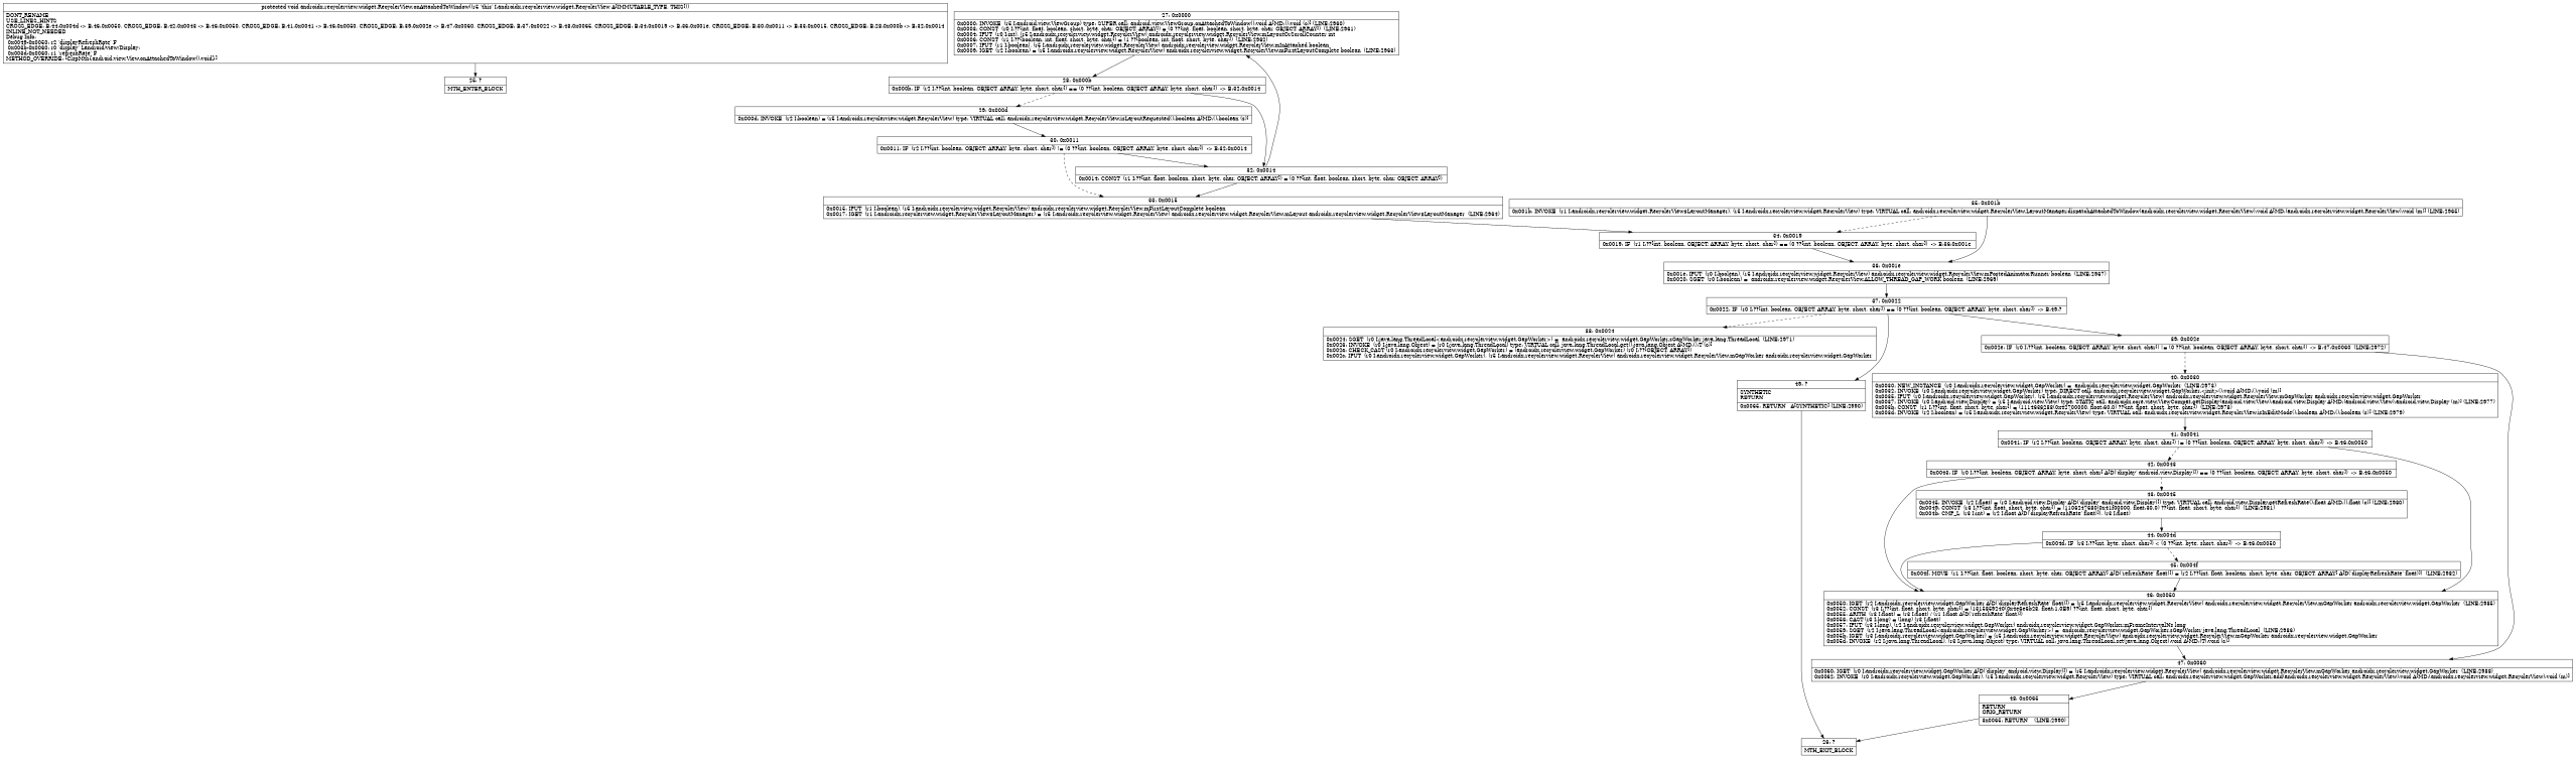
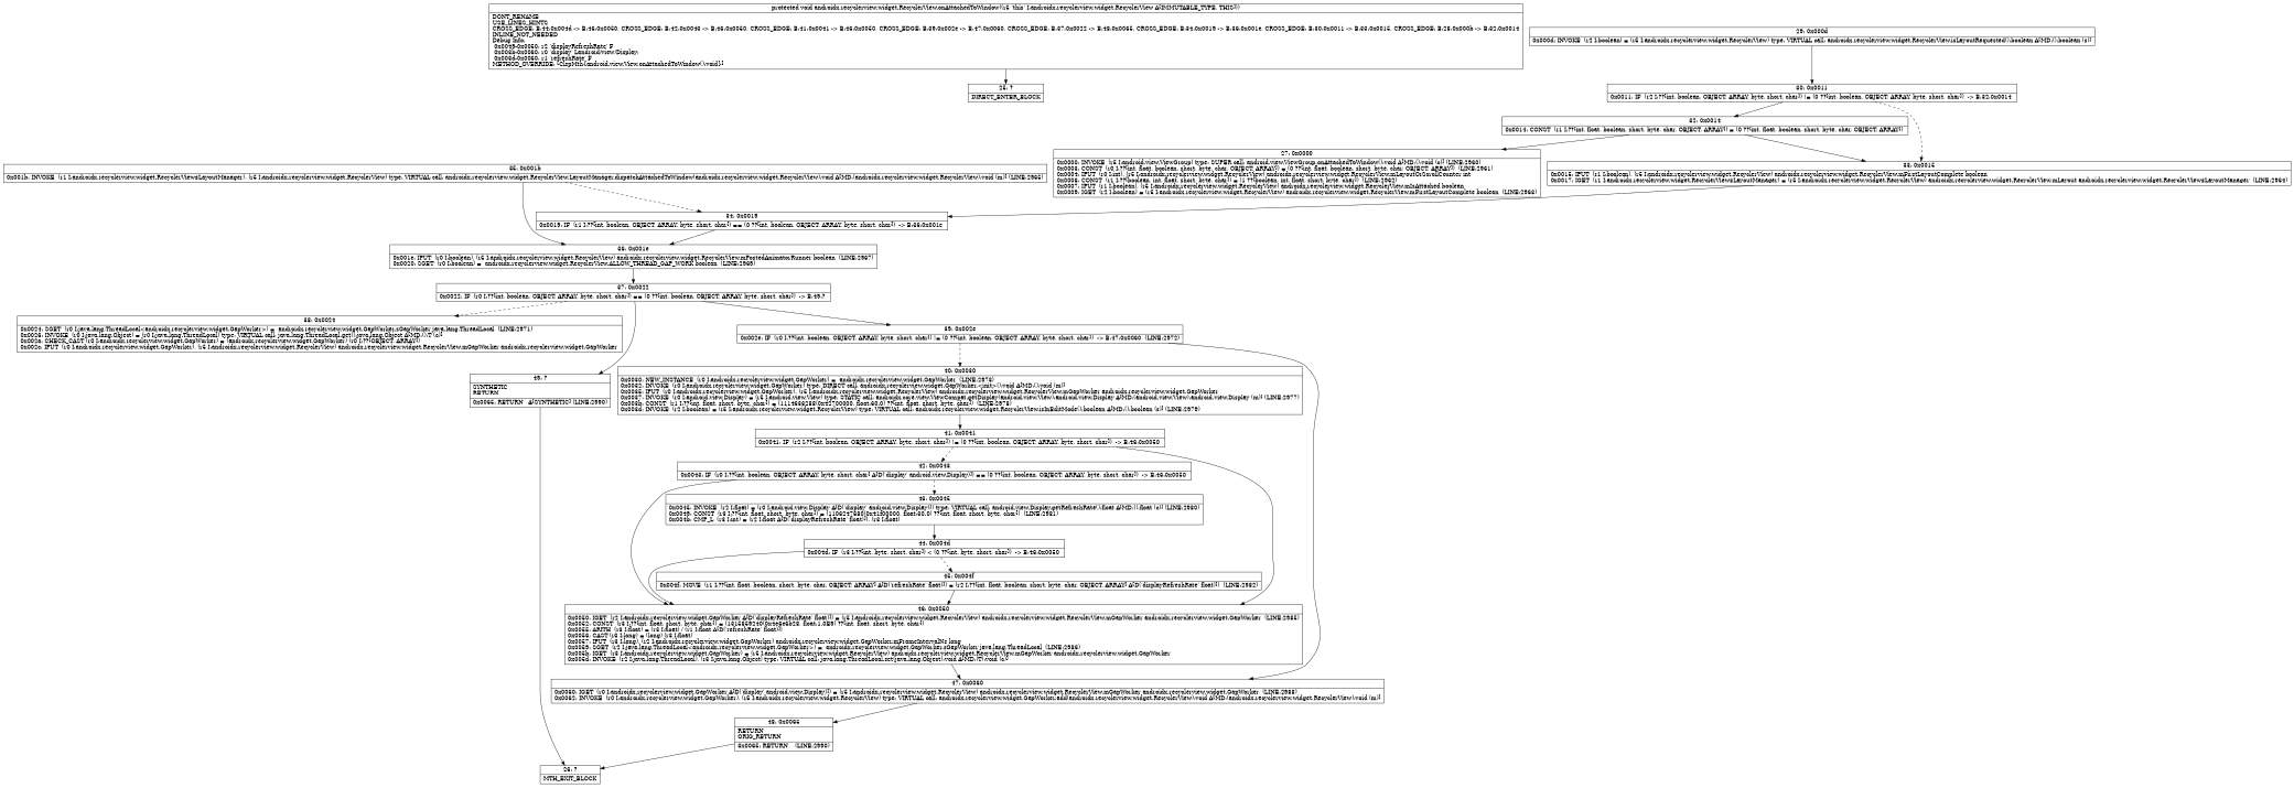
  digraph {
    node [shape=record]
-   n1 [label="{25\:\ ?|MTH_ENTER_BLOCK\l}"]
+   n1 [label="{25\:\ ?|DIRECT_ENTER_BLOCK\l}"]
    n2 [label="{27\:\ 0x0000|0x0000: INVOKE  (r5 I:android.view.ViewGroup) type: SUPER call: android.view.ViewGroup.onAttachedToWindow():void A[MD:():void (c)] (LINE:2960)\l0x0003: CONST  (r0 I:??[int, float, boolean, short, byte, char, OBJECT, ARRAY]) = (0 ??[int, float, boolean, short, byte, char, OBJECT, ARRAY])  (LINE:2961)\l0x0004: IPUT  (r0 I:int), (r5 I:androidx.recyclerview.widget.RecyclerView) androidx.recyclerview.widget.RecyclerView.mLayoutOrScrollCounter int \l0x0006: CONST  (r1 I:??[boolean, int, float, short, byte, char]) = (1 ??[boolean, int, float, short, byte, char])  (LINE:2962)\l0x0007: IPUT  (r1 I:boolean), (r5 I:androidx.recyclerview.widget.RecyclerView) androidx.recyclerview.widget.RecyclerView.mIsAttached boolean \l0x0009: IGET  (r2 I:boolean) = (r5 I:androidx.recyclerview.widget.RecyclerView) androidx.recyclerview.widget.RecyclerView.mFirstLayoutComplete boolean  (LINE:2963)\l}"]
-   n3 [label="{28\:\ 0x000b|0x000b: IF  (r2 I:??[int, boolean, OBJECT, ARRAY, byte, short, char]) == (0 ??[int, boolean, OBJECT, ARRAY, byte, short, char])  \-\> B:32:0x0014 \l}"]
    n4 [label="{29\:\ 0x000d|0x000d: INVOKE  (r2 I:boolean) = (r5 I:androidx.recyclerview.widget.RecyclerView) type: VIRTUAL call: androidx.recyclerview.widget.RecyclerView.isLayoutRequested():boolean A[MD:():boolean (s)]\l}"]
    n5 [label="{32\:\ 0x0014|0x0014: CONST  (r1 I:??[int, float, boolean, short, byte, char, OBJECT, ARRAY]) = (0 ??[int, float, boolean, short, byte, char, OBJECT, ARRAY]) \l}"]
    n6 [label="{30\:\ 0x0011|0x0011: IF  (r2 I:??[int, boolean, OBJECT, ARRAY, byte, short, char]) != (0 ??[int, boolean, OBJECT, ARRAY, byte, short, char])  \-\> B:32:0x0014 \l}"]
    n7 [label="{33\:\ 0x0015|0x0015: IPUT  (r1 I:boolean), (r5 I:androidx.recyclerview.widget.RecyclerView) androidx.recyclerview.widget.RecyclerView.mFirstLayoutComplete boolean \l0x0017: IGET  (r1 I:androidx.recyclerview.widget.RecyclerView$LayoutManager) = (r5 I:androidx.recyclerview.widget.RecyclerView) androidx.recyclerview.widget.RecyclerView.mLayout androidx.recyclerview.widget.RecyclerView$LayoutManager  (LINE:2964)\l}"]
    n8 [label="{34\:\ 0x0019|0x0019: IF  (r1 I:??[int, boolean, OBJECT, ARRAY, byte, short, char]) == (0 ??[int, boolean, OBJECT, ARRAY, byte, short, char])  \-\> B:36:0x001e \l}"]
    n9 [label="{36\:\ 0x001e|0x001e: IPUT  (r0 I:boolean), (r5 I:androidx.recyclerview.widget.RecyclerView) androidx.recyclerview.widget.RecyclerView.mPostedAnimatorRunner boolean  (LINE:2967)\l0x0020: SGET  (r0 I:boolean) =  androidx.recyclerview.widget.RecyclerView.ALLOW_THREAD_GAP_WORK boolean  (LINE:2969)\l}"]
    n10 [label="{35\:\ 0x001b|0x001b: INVOKE  (r1 I:androidx.recyclerview.widget.RecyclerView$LayoutManager), (r5 I:androidx.recyclerview.widget.RecyclerView) type: VIRTUAL call: androidx.recyclerview.widget.RecyclerView.LayoutManager.dispatchAttachedToWindow(androidx.recyclerview.widget.RecyclerView):void A[MD:(androidx.recyclerview.widget.RecyclerView):void (m)] (LINE:2965)\l}"]
    n11 [label="{37\:\ 0x0022|0x0022: IF  (r0 I:??[int, boolean, OBJECT, ARRAY, byte, short, char]) == (0 ??[int, boolean, OBJECT, ARRAY, byte, short, char])  \-\> B:49:? \l}"]
    n12 [label="{38\:\ 0x0024|0x0024: SGET  (r0 I:java.lang.ThreadLocal\<androidx.recyclerview.widget.GapWorker\>) =  androidx.recyclerview.widget.GapWorker.sGapWorker java.lang.ThreadLocal  (LINE:2971)\l0x0026: INVOKE  (r0 I:java.lang.Object) = (r0 I:java.lang.ThreadLocal) type: VIRTUAL call: java.lang.ThreadLocal.get():java.lang.Object A[MD:():T (c)]\l0x002a: CHECK_CAST (r0 I:androidx.recyclerview.widget.GapWorker) = (androidx.recyclerview.widget.GapWorker) (r0 I:??[OBJECT, ARRAY]) \l0x002c: IPUT  (r0 I:androidx.recyclerview.widget.GapWorker), (r5 I:androidx.recyclerview.widget.RecyclerView) androidx.recyclerview.widget.RecyclerView.mGapWorker androidx.recyclerview.widget.GapWorker \l}"]
    n13 [label="{49\:\ ?|SYNTHETIC\lRETURN\l|0x0065: RETURN   A[SYNTHETIC] (LINE:2990)\l}"]
    n14 [label="{39\:\ 0x002e|0x002e: IF  (r0 I:??[int, boolean, OBJECT, ARRAY, byte, short, char]) != (0 ??[int, boolean, OBJECT, ARRAY, byte, short, char])  \-\> B:47:0x0060  (LINE:2972)\l}"]
    n15 [label="{26\:\ ?|MTH_EXIT_BLOCK\l}"]
    n16 [label="{40\:\ 0x0030|0x0030: NEW_INSTANCE  (r0 I:androidx.recyclerview.widget.GapWorker) =  androidx.recyclerview.widget.GapWorker  (LINE:2973)\l0x0032: INVOKE  (r0 I:androidx.recyclerview.widget.GapWorker) type: DIRECT call: androidx.recyclerview.widget.GapWorker.\<init\>():void A[MD:():void (m)]\l0x0035: IPUT  (r0 I:androidx.recyclerview.widget.GapWorker), (r5 I:androidx.recyclerview.widget.RecyclerView) androidx.recyclerview.widget.RecyclerView.mGapWorker androidx.recyclerview.widget.GapWorker \l0x0037: INVOKE  (r0 I:android.view.Display) = (r5 I:android.view.View) type: STATIC call: androidx.core.view.ViewCompat.getDisplay(android.view.View):android.view.Display A[MD:(android.view.View):android.view.Display (m)] (LINE:2977)\l0x003b: CONST  (r1 I:??[int, float, short, byte, char]) = (1114636288(0x42700000, float:60.0) ??[int, float, short, byte, char])  (LINE:2978)\l0x003d: INVOKE  (r2 I:boolean) = (r5 I:androidx.recyclerview.widget.RecyclerView) type: VIRTUAL call: androidx.recyclerview.widget.RecyclerView.isInEditMode():boolean A[MD:():boolean (s)] (LINE:2979)\l}"]
    n17 [label="{47\:\ 0x0060|0x0060: IGET  (r0 I:androidx.recyclerview.widget.GapWorker A[D('display' android.view.Display)]) = (r5 I:androidx.recyclerview.widget.RecyclerView) androidx.recyclerview.widget.RecyclerView.mGapWorker androidx.recyclerview.widget.GapWorker  (LINE:2988)\l0x0062: INVOKE  (r0 I:androidx.recyclerview.widget.GapWorker), (r5 I:androidx.recyclerview.widget.RecyclerView) type: VIRTUAL call: androidx.recyclerview.widget.GapWorker.add(androidx.recyclerview.widget.RecyclerView):void A[MD:(androidx.recyclerview.widget.RecyclerView):void (m)]\l}"]
    n18 [label="{41\:\ 0x0041|0x0041: IF  (r2 I:??[int, boolean, OBJECT, ARRAY, byte, short, char]) != (0 ??[int, boolean, OBJECT, ARRAY, byte, short, char])  \-\> B:46:0x0050 \l}"]
    n19 [label="{48\:\ 0x0065|RETURN\lORIG_RETURN\l|3x0065: RETURN    (LINE:2990)\l}"]
    n20 [label="{42\:\ 0x0043|0x0043: IF  (r0 I:??[int, boolean, OBJECT, ARRAY, byte, short, char] A[D('display' android.view.Display)]) == (0 ??[int, boolean, OBJECT, ARRAY, byte, short, char])  \-\> B:46:0x0050 \l}"]
    n21 [label="{46\:\ 0x0050|0x0050: IGET  (r2 I:androidx.recyclerview.widget.GapWorker A[D('displayRefreshRate' float)]) = (r5 I:androidx.recyclerview.widget.RecyclerView) androidx.recyclerview.widget.RecyclerView.mGapWorker androidx.recyclerview.widget.GapWorker  (LINE:2985)\l0x0052: CONST  (r3 I:??[int, float, short, byte, char]) = (1315859240(0x4e6e6b28, float:1.0E9) ??[int, float, short, byte, char]) \l0x0055: ARITH  (r3 I:float) = (r3 I:float) \/ (r1 I:float A[D('refreshRate' float)]) \l0x0056: CAST (r3 I:long) = (long) (r3 I:float) \l0x0057: IPUT  (r3 I:long), (r2 I:androidx.recyclerview.widget.GapWorker) androidx.recyclerview.widget.GapWorker.mFrameIntervalNs long \l0x0059: SGET  (r2 I:java.lang.ThreadLocal\<androidx.recyclerview.widget.GapWorker\>) =  androidx.recyclerview.widget.GapWorker.sGapWorker java.lang.ThreadLocal  (LINE:2986)\l0x005b: IGET  (r3 I:androidx.recyclerview.widget.GapWorker) = (r5 I:androidx.recyclerview.widget.RecyclerView) androidx.recyclerview.widget.RecyclerView.mGapWorker androidx.recyclerview.widget.GapWorker \l0x005d: INVOKE  (r2 I:java.lang.ThreadLocal), (r3 I:java.lang.Object) type: VIRTUAL call: java.lang.ThreadLocal.set(java.lang.Object):void A[MD:(T):void (c)]\l}"]
    n22 [label="{43\:\ 0x0045|0x0045: INVOKE  (r2 I:float) = (r0 I:android.view.Display A[D('display' android.view.Display)]) type: VIRTUAL call: android.view.Display.getRefreshRate():float A[MD:():float (c)] (LINE:2980)\l0x0049: CONST  (r3 I:??[int, float, short, byte, char]) = (1106247680(0x41f00000, float:30.0) ??[int, float, short, byte, char])  (LINE:2981)\l0x004b: CMP_L  (r3 I:int) = (r2 I:float A[D('displayRefreshRate' float)]), (r3 I:float) \l}"]
    n23 [label="{44\:\ 0x004d|0x004d: IF  (r3 I:??[int, byte, short, char]) \< (0 ??[int, byte, short, char])  \-\> B:46:0x0050 \l}"]
    n24 [label="{45\:\ 0x004f|0x004f: MOVE  (r1 I:??[int, float, boolean, short, byte, char, OBJECT, ARRAY] A[D('refreshRate' float)]) = (r2 I:??[int, float, boolean, short, byte, char, OBJECT, ARRAY] A[D('displayRefreshRate' float)])  (LINE:2982)\l}"]
    n25 [label="{protected void androidx.recyclerview.widget.RecyclerView.onAttachedToWindow((r5 'this' I:androidx.recyclerview.widget.RecyclerView A[IMMUTABLE_TYPE, THIS]))  | DONT_RENAME\lUSE_LINES_HINTS\lCROSS_EDGE: B:44:0x004d \-\> B:46:0x0050, CROSS_EDGE: B:42:0x0043 \-\> B:46:0x0050, CROSS_EDGE: B:41:0x0041 \-\> B:46:0x0050, CROSS_EDGE: B:39:0x002e \-\> B:47:0x0060, CROSS_EDGE: B:37:0x0022 \-\> B:48:0x0065, CROSS_EDGE: B:34:0x0019 \-\> B:36:0x001e, CROSS_EDGE: B:30:0x0011 \-\> B:33:0x0015, CROSS_EDGE: B:28:0x000b \-\> B:32:0x0014\lINLINE_NOT_NEEDED\lDebug Info:\l  0x0049\-0x0050: r2 'displayRefreshRate' F\l  0x003b\-0x0060: r0 'display' Landroid\/view\/Display;\l  0x003d\-0x0060: r1 'refreshRate' F\lMETHOD_OVERRIDE: [ClspMth\{android.view.View.onAttachedToWindow():void\}]\l}"]
-   n2 -> n3
-   n3 -> n4 [style=dashed]
-   n3 -> n5
    n4 -> n6
    n5 -> n2
    n5 -> n7
    n6 -> n5
    n6 -> n7 [style=dashed]
    n7 -> n8
    n8 -> n9
    n9 -> n11
    n10 -> n8 [style=dashed]
    n10 -> n9
    n11 -> n12 [style=dashed]
    n11 -> n13
    n11 -> n14
    n13 -> n15
    n14 -> n16 [style=dashed]
    n14 -> n17
    n16 -> n18
    n17 -> n19
    n18 -> n20 [style=dashed]
    n18 -> n21
    n19 -> n15
    n20 -> n21
    n20 -> n22 [style=dashed]
    n21 -> n17
    n22 -> n23
    n23 -> n21
    n23 -> n24 [style=dashed]
    n24 -> n21
    n25 -> n1
  }
